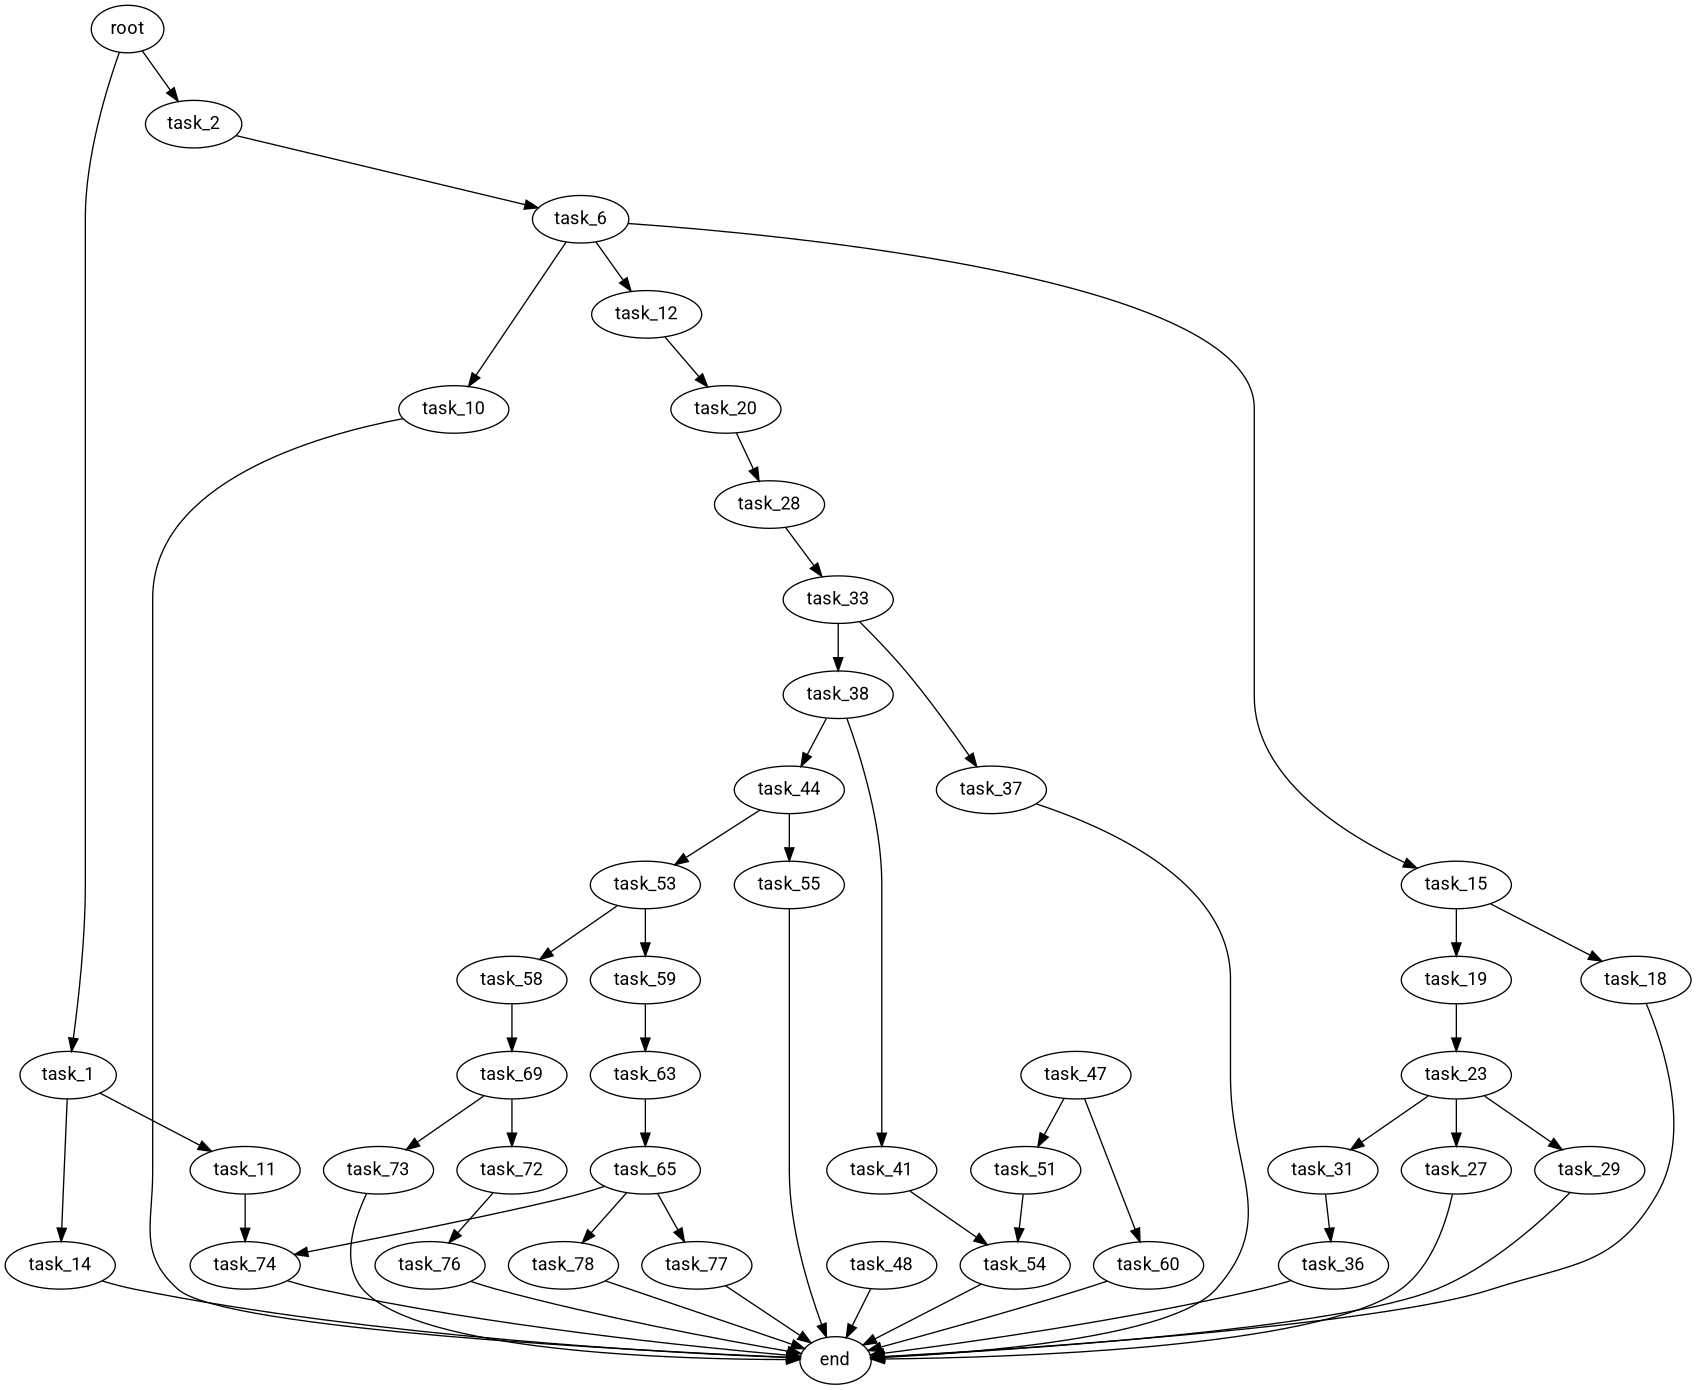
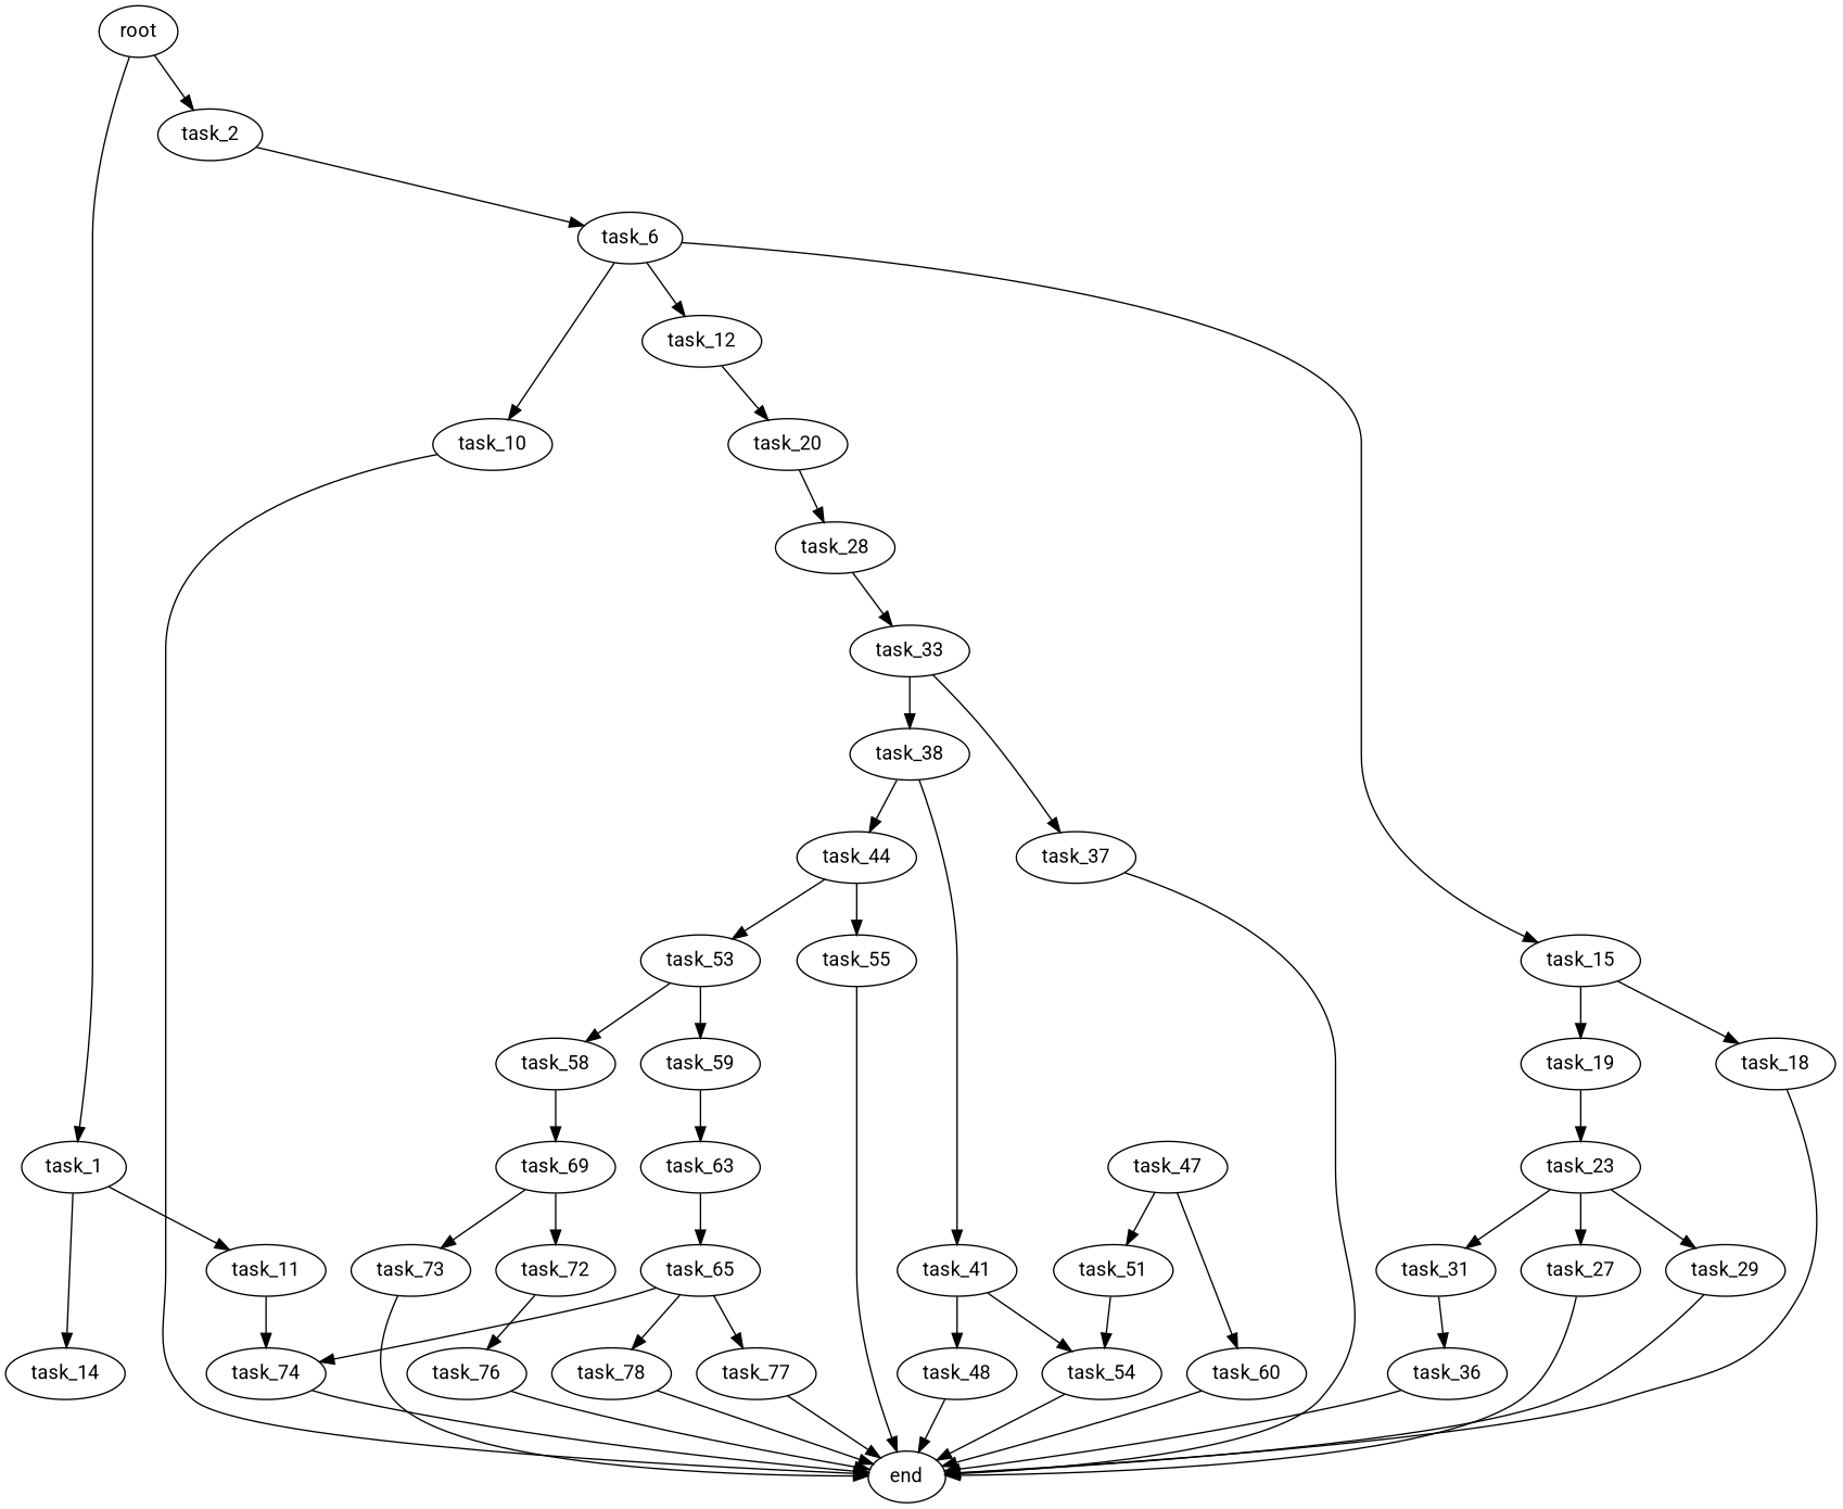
  digraph {
    fontname=Roboto
    node [fontname=Roboto]
    edge [fontname=Roboto]
    root
    task_1
    task_2
    task_11
    task_14
    task_6
    task_74
    end
    task_10
    task_12
    task_15
    task_20
    task_18
    task_19
    task_28
    task_23
    task_27
    task_29
    task_31
    task_33
    task_36
    task_37
    task_38
    task_41
    task_44
    task_48
    task_54
    task_53
    task_55
    task_47
    task_51
    task_60
    task_58
    task_59
    task_69
    task_63
    task_72
    task_73
    task_65
    task_77
    task_78
    task_76
    root -> task_1
    root -> task_2
    task_1 -> task_11
    task_1 -> task_14
    task_2 -> task_6
    task_11 -> task_74
-   task_14 -> end
    task_6 -> task_10
    task_6 -> task_12
    task_6 -> task_15
    task_74 -> end
    task_10 -> end
    task_12 -> task_20
    task_15 -> task_18
    task_15 -> task_19
    task_20 -> task_28
    task_18 -> end
    task_19 -> task_23
    task_28 -> task_33
    task_23 -> task_27
    task_23 -> task_29
    task_23 -> task_31
    task_27 -> end
    task_29 -> end
    task_31 -> task_36
    task_33 -> task_37
    task_33 -> task_38
    task_36 -> end
    task_37 -> end
    task_38 -> task_41
    task_38 -> task_44
+   task_41 -> task_48
    task_41 -> task_54
    task_44 -> task_53
    task_44 -> task_55
    task_48 -> end
    task_54 -> end
    task_53 -> task_58
    task_53 -> task_59
    task_55 -> end
    task_47 -> task_51
    task_47 -> task_60
    task_51 -> task_54
    task_60 -> end
    task_58 -> task_69
    task_59 -> task_63
    task_69 -> task_72
    task_69 -> task_73
    task_63 -> task_65
    task_72 -> task_76
    task_73 -> end
    task_65 -> task_74
    task_65 -> task_77
    task_65 -> task_78
    task_77 -> end
    task_78 -> end
    task_76 -> end
  }
